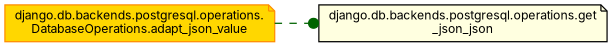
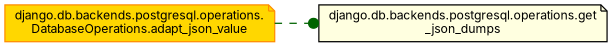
  digraph {
    rankdir=LR
    fontname=Inter
    node [fontname=Inter fontsize=10 shape=note style=filled]
    n1 [color=darkorange fillcolor=gold fontcolor=black height=0.2 label="django.db.backends.postgresql.operations.\lDatabaseOperations.adapt_json_value" width=0.4]
-   n2 [color=black fillcolor=lightyellow height=0.2 label="django.db.backends.postgresql.operations.get\l_json_json" width=0.4]
+   n2 [color=black fillcolor=lightyellow height=0.2 label="django.db.backends.postgresql.operations.get\l_json_dumps" width=0.4]
    n1 -> n2 [color=darkgreen fontname=Inter fontsize=10 labelfontname=Helvetica labelfontsize=10 style=dashed arrowhead=dot]
  }
